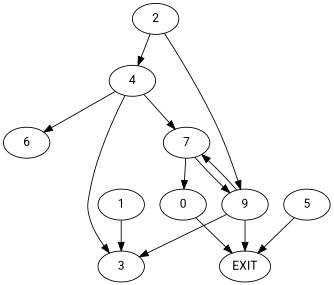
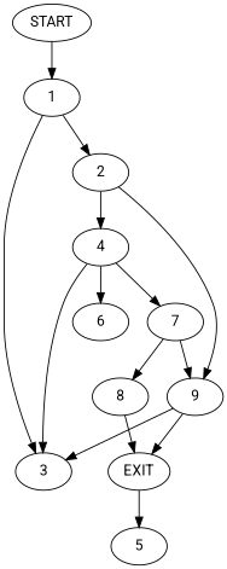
  digraph {
    fontname=Roboto
    node [fontname=Roboto]
    edge [fontname=Roboto]
+   n1 [label=START]
    1
    2
    3
    n5 [label=EXIT]
    4
    9
    6
    7
    5
-   8 [label=0]
+   8
+   n1 -> 1
+   1 -> 2
    1 -> 3
    2 -> 4
    2 -> 9
    4 -> 3
    4 -> 6
    4 -> 7
    9 -> 3
    9 -> n5
-   9 -> 7
    7 -> 9
    7 -> 8
-   5 -> n5
+   n5 -> 5
    8 -> n5
  }
